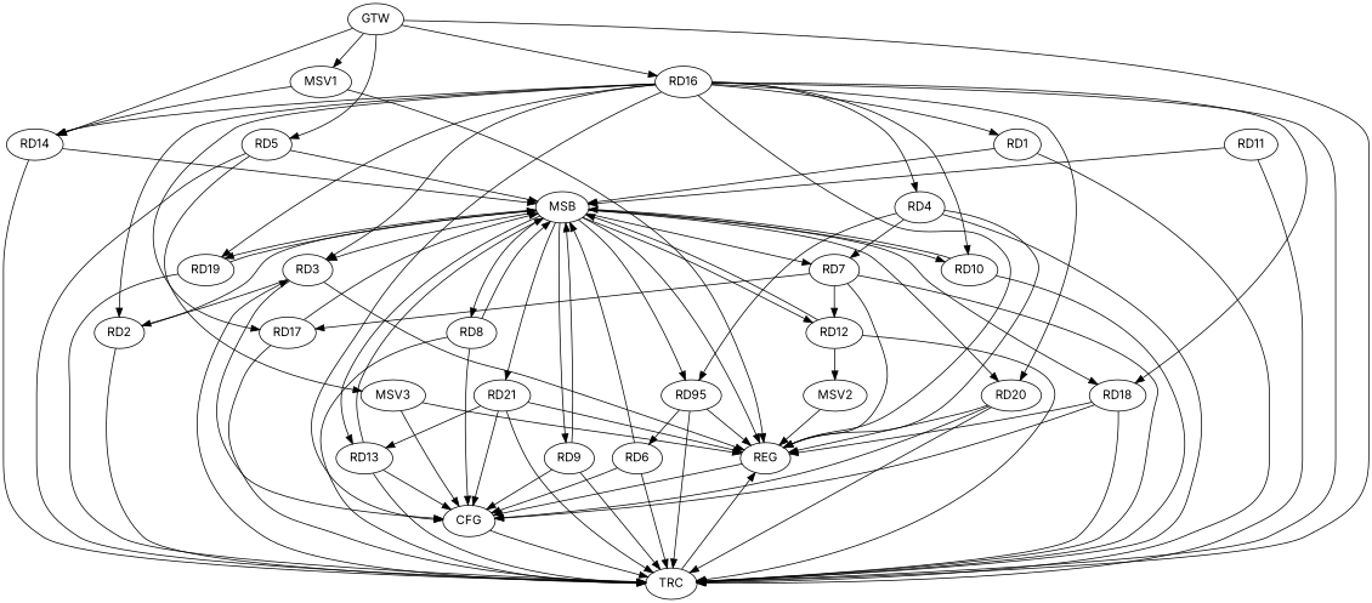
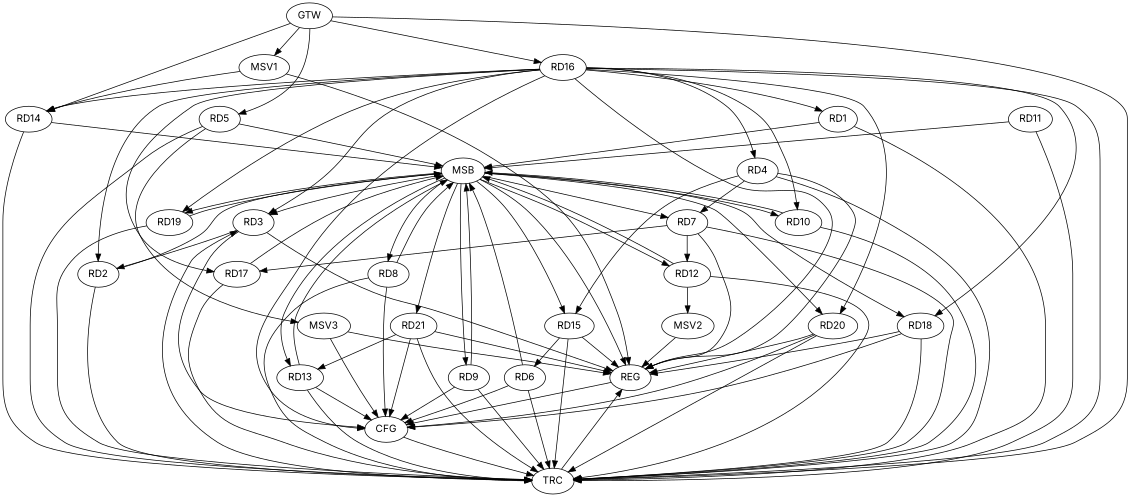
  strict digraph {
    fontname=Inter
    node [fontname=Inter]
    edge [fontname=Inter]
    n1 [label=RD1]
    n2 [label=MSB]
    n3 [label=TRC]
    n4 [label=RD3]
    n5 [label=REG]
    n6 [label=RD7]
-   n7 [label=RD95]
+   n7 [label=RD15]
    n8 [label=RD12]
    n9 [label=RD8]
    n10 [label=RD9]
    n11 [label=RD10]
    n12 [label=RD13]
    n13 [label=RD18]
    n14 [label=RD19]
    n15 [label=RD20]
    n16 [label=RD21]
    n17 [label=RD2]
    n18 [label=CFG]
    n19 [label=RD4]
    n20 [label=RD17]
    n21 [label=RD6]
    n22 [label=RD5]
    n23 [label=MSV3]
    n24 [label=MSV2]
    n25 [label=RD11]
    n26 [label=RD14]
    n27 [label=RD16]
    n28 [label=GTW]
    n29 [label=MSV1]
    n1 -> n2
    n1 -> n3
    n2 -> n4
    n2 -> n5
    n2 -> n6
    n2 -> n7
    n2 -> n8
    n2 -> n9
    n2 -> n10
    n2 -> n11
    n2 -> n12
    n2 -> n13
    n2 -> n14
    n2 -> n15
    n2 -> n16
    n3 -> n4
    n3 -> n5
    n4 -> n5
    n4 -> n17
    n4 -> n18
    n5 -> n18
    n6 -> n3
    n6 -> n5
    n6 -> n8
    n6 -> n20
    n7 -> n3
    n7 -> n5
    n7 -> n21
    n8 -> n2
    n8 -> n3
    n8 -> n24
    n9 -> n2
    n9 -> n3
    n9 -> n18
    n10 -> n2
    n10 -> n3
    n10 -> n18
    n11 -> n2
    n11 -> n3
    n12 -> n2
    n12 -> n3
    n12 -> n18
    n13 -> n3
    n13 -> n5
    n13 -> n18
    n14 -> n2
    n14 -> n3
    n15 -> n3
    n15 -> n5
    n15 -> n18
    n16 -> n3
    n16 -> n5
    n16 -> n12
    n16 -> n18
    n17 -> n2
    n17 -> n3
    n18 -> n3
    n19 -> n3
    n19 -> n5
    n19 -> n6
    n19 -> n7
    n20 -> n2
    n20 -> n3
    n21 -> n2
    n21 -> n3
    n21 -> n18
    n22 -> n2
    n22 -> n3
    n22 -> n23
    n23 -> n5
    n23 -> n18
    n24 -> n5
    n25 -> n2
    n25 -> n3
    n26 -> n2
    n26 -> n3
    n27 -> n1
    n27 -> n3
    n27 -> n4
    n27 -> n5
    n27 -> n11
    n27 -> n13
    n27 -> n14
    n27 -> n15
    n27 -> n17
    n27 -> n18
    n27 -> n19
    n27 -> n20
    n27 -> n26
    n28 -> n3
    n28 -> n22
    n28 -> n26
    n28 -> n27
    n28 -> n29
    n29 -> n5
    n29 -> n26
  }
